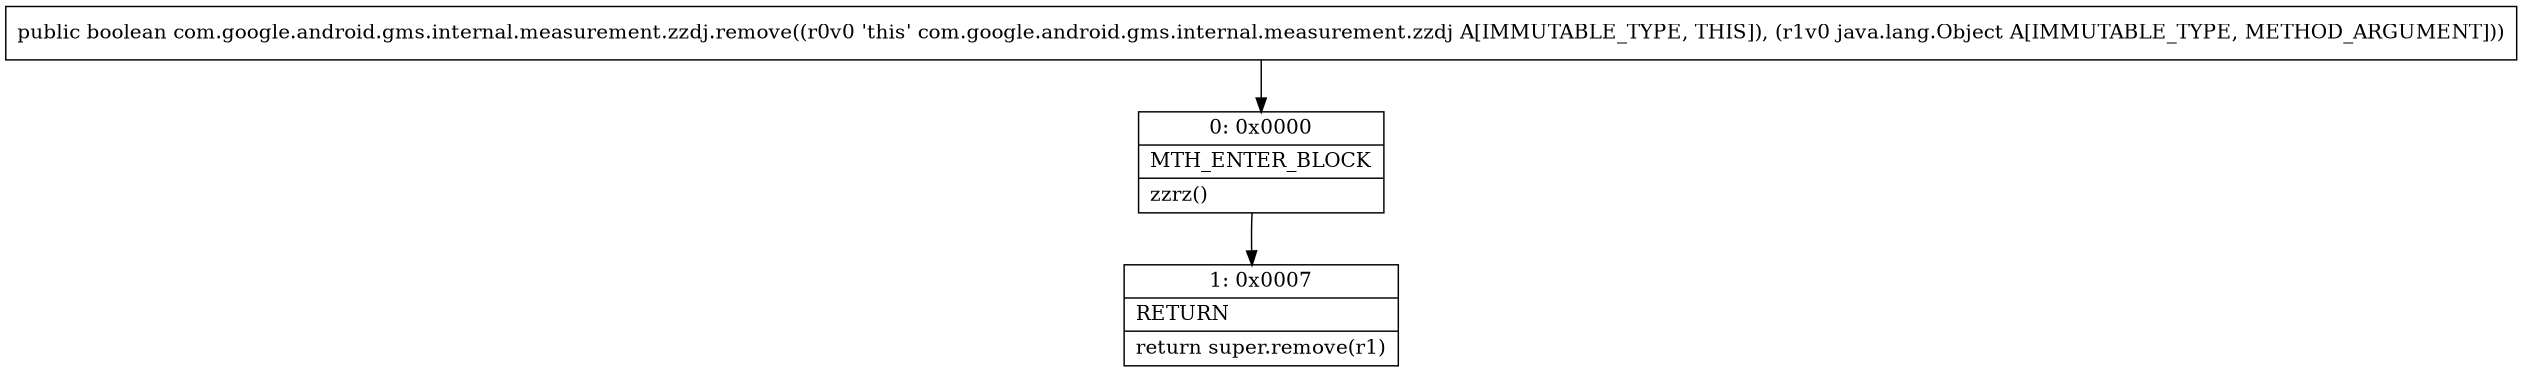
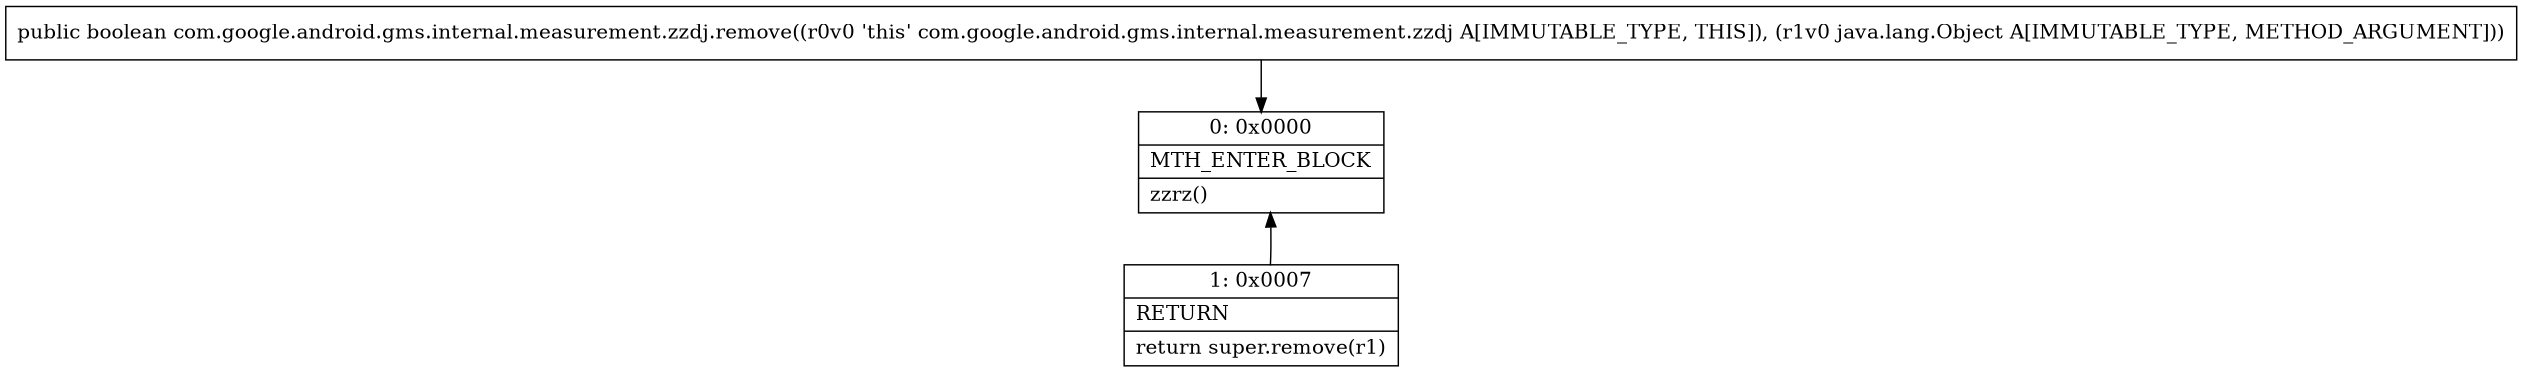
  digraph {
    node [shape=record]
    n1 [label="{0\:\ 0x0000|MTH_ENTER_BLOCK\l|zzrz()\l}"]
    n2 [label="{1\:\ 0x0007|RETURN\l|return super.remove(r1)\l}"]
    n3 [label="{public boolean com.google.android.gms.internal.measurement.zzdj.remove((r0v0 'this' com.google.android.gms.internal.measurement.zzdj A[IMMUTABLE_TYPE, THIS]), (r1v0 java.lang.Object A[IMMUTABLE_TYPE, METHOD_ARGUMENT])) }"]
-   n1 -> n2
+   n2 -> n1
    n3 -> n1
  }
